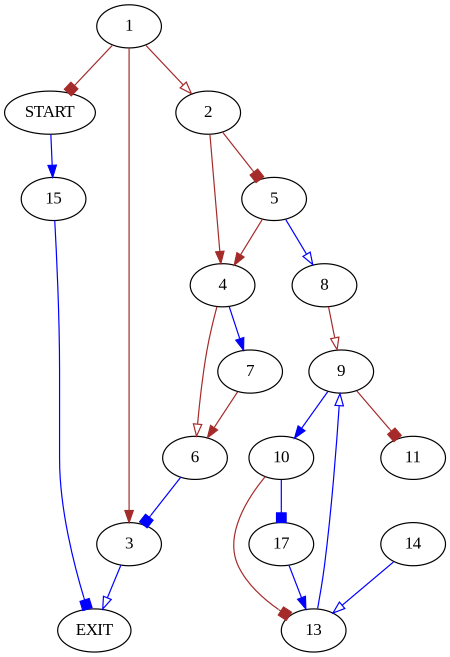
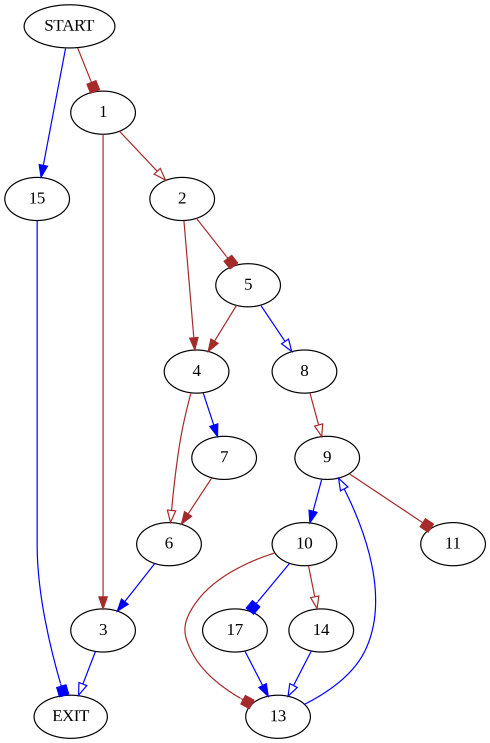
  digraph {
    fontname="Liberation Serif"
    node [fontname="Liberation Serif"]
    edge [arrowhead=normal color=brown fontname="Liberation Serif"]
    n1 [label=START]
    1
    15
    2
    3
    n6 [label=EXIT]
    4
    5
    6
    7
    8
    9
    10
    11
    n15 [label=17]
    13
    14
-   1 -> n1 [arrowhead=box]
+   n1 -> 1 [arrowhead=box]
    n1 -> 15 [color=blue]
    1 -> 2 [arrowhead=onormal]
    1 -> 3
    15 -> n6 [arrowhead=box color=blue]
    2 -> 4
    2 -> 5 [arrowhead=box]
    3 -> n6 [arrowhead=onormal color=blue]
    4 -> 6 [arrowhead=onormal]
    4 -> 7 [color=blue]
    5 -> 4
    5 -> 8 [arrowhead=onormal color=blue]
-   6 -> 3 [arrowhead=box color=blue]
+   6 -> 3 [color=blue]
    7 -> 6
    8 -> 9 [arrowhead=onormal]
    9 -> 10 [color=blue]
    9 -> 11 [arrowhead=box]
    10 -> n15 [arrowhead=box color=blue]
    10 -> 13 [arrowhead=box]
+   10 -> 14 [arrowhead=onormal]
    n15 -> 13 [color=blue]
    13 -> 9 [arrowhead=onormal color=blue]
    14 -> 13 [arrowhead=onormal color=blue]
  }
